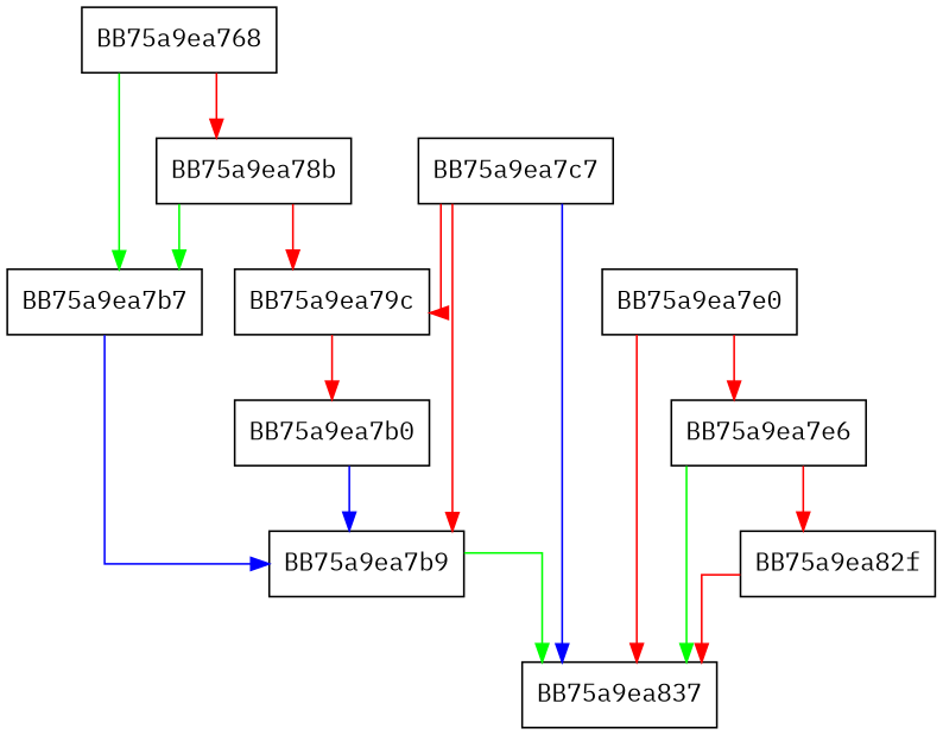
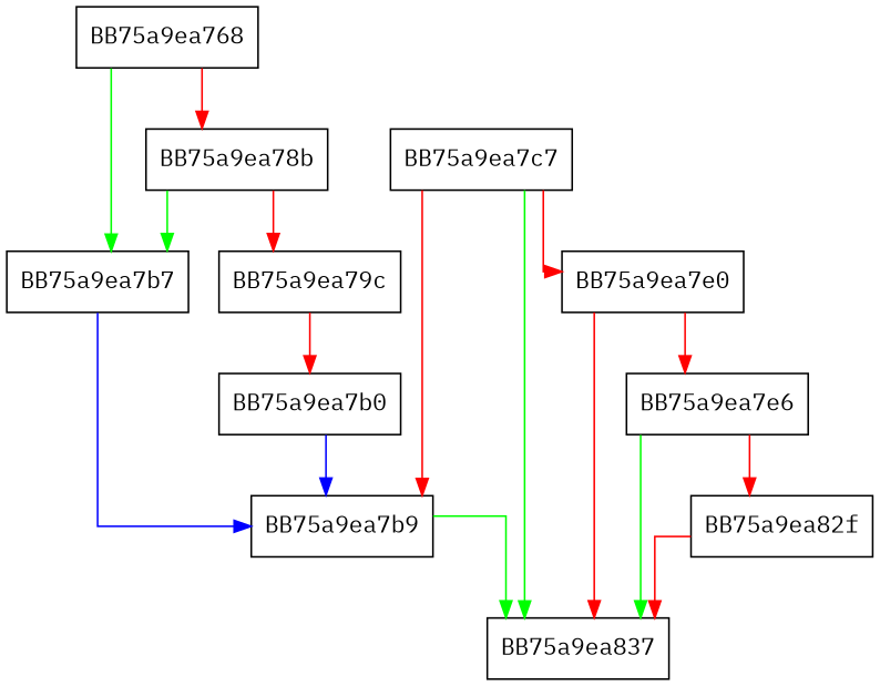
  digraph {
    fontname="IBM Plex Mono"
    splines=ortho
    node [fontname="IBM Plex Mono" shape=box]
    edge [color=red fontname="IBM Plex Mono"]
    BB75a9ea768
    BB75a9ea7b7
    BB75a9ea78b
    BB75a9ea7b9
    BB75a9ea79c
    BB75a9ea837
    BB75a9ea7b0
    BB75a9ea7c7
    BB75a9ea7e0
    BB75a9ea7e6
    BB75a9ea82f
    BB75a9ea768 -> BB75a9ea7b7 [color=green]
    BB75a9ea768 -> BB75a9ea78b
    BB75a9ea7b7 -> BB75a9ea7b9 [color=blue]
    BB75a9ea78b -> BB75a9ea7b7 [color=green]
    BB75a9ea78b -> BB75a9ea79c
    BB75a9ea7b9 -> BB75a9ea837 [color=green]
    BB75a9ea79c -> BB75a9ea7b0
    BB75a9ea7b0 -> BB75a9ea7b9 [color=blue]
    BB75a9ea7c7 -> BB75a9ea7b9
-   BB75a9ea7c7 -> BB75a9ea837 [color=blue]
-   BB75a9ea7c7 -> BB75a9ea79c
+   BB75a9ea7c7 -> BB75a9ea837 [color=green]
+   BB75a9ea7c7 -> BB75a9ea7e0
    BB75a9ea7e0 -> BB75a9ea837
    BB75a9ea7e0 -> BB75a9ea7e6
    BB75a9ea7e6 -> BB75a9ea837 [color=green]
    BB75a9ea7e6 -> BB75a9ea82f
    BB75a9ea82f -> BB75a9ea837
  }
